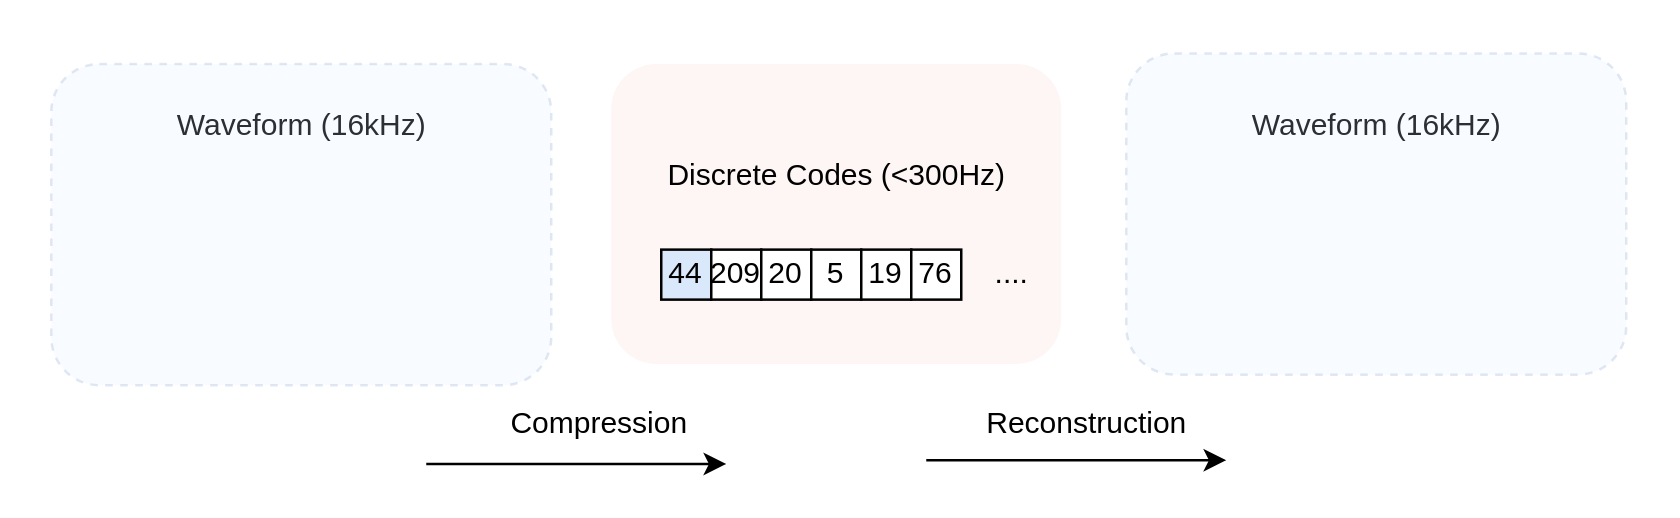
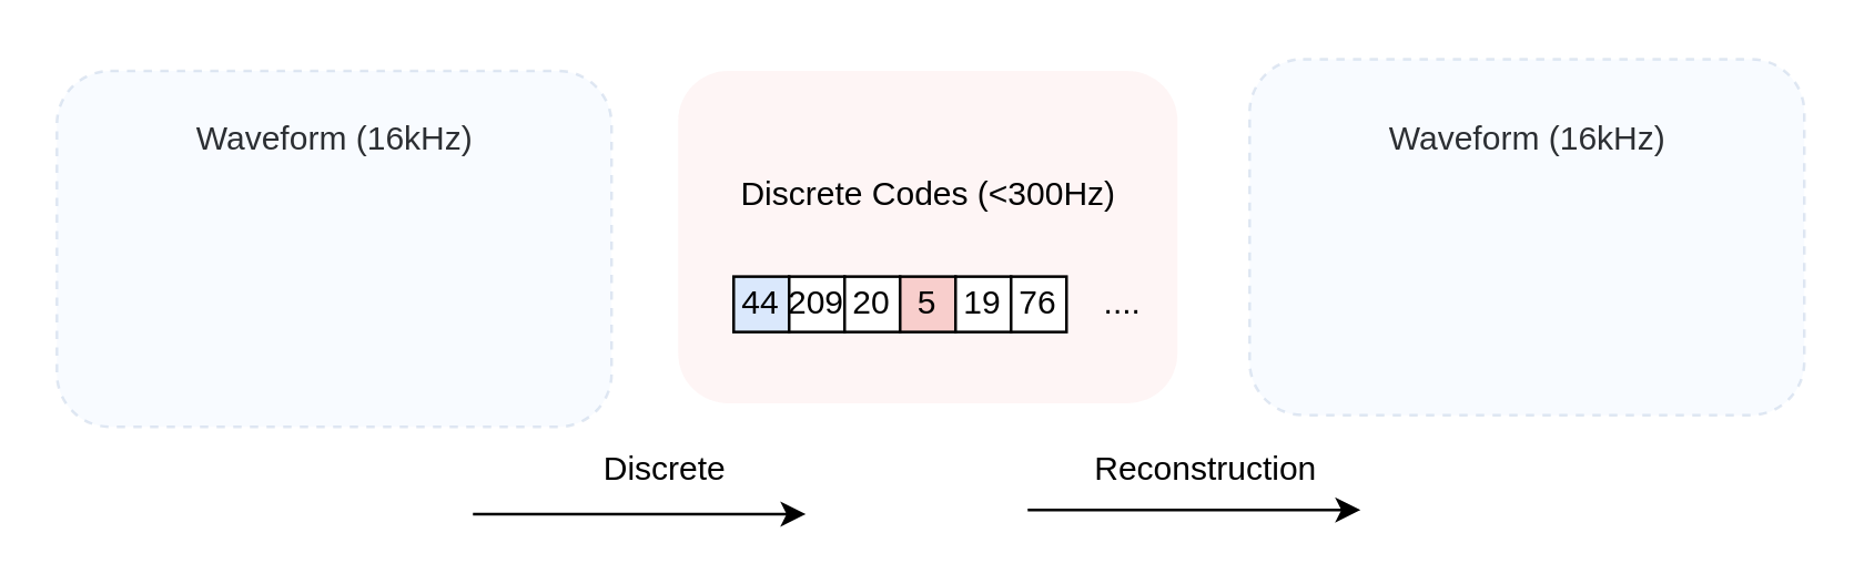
  <mxCell id="0" />
  <mxCell id="1" parent="0" />
  <mxCell id="2" value="" style="rounded=1;whiteSpace=wrap;html=1;fillColor=#f8cecc;dashed=1;strokeColor=none;fillStyle=auto;opacity=20;" vertex="1" parent="1"><mxGeometry x="244" y="25" width="180" height="120" as="geometry" /></mxCell>
  <mxCell id="3" value="" style="shape=image;verticalLabelPosition=bottom;labelBackgroundColor=default;verticalAlign=top;aspect=fixed;imageAspect=0;image=https://s11234.pcdn.co/wp-content/uploads/2010/01/waveform_popeye.gif;" vertex="1" parent="1"><mxGeometry x="30" y="65" width="180" height="88.5" as="geometry" /></mxCell>
  <mxCell id="4" value="Waveform (16kHz)" style="text;html=1;align=center;verticalAlign=middle;resizable=0;points=[];autosize=1;strokeColor=none;fillColor=none;" vertex="1" parent="1"><mxGeometry x="60" y="35" width="120" height="30" as="geometry" /></mxCell>
  <mxCell id="5" value="44" style="rounded=0;whiteSpace=wrap;html=1;fillColor=#dae8fc;" vertex="1" parent="1"><mxGeometry x="264" y="99.25" width="20" height="20" as="geometry" /></mxCell>
  <mxCell id="6" value="209" style="rounded=0;whiteSpace=wrap;html=1;" vertex="1" parent="1"><mxGeometry x="284" y="99.25" width="20" height="20" as="geometry" /></mxCell>
  <mxCell id="7" value="&lt;div&gt;20&lt;/div&gt;" style="rounded=0;whiteSpace=wrap;html=1;" vertex="1" parent="1"><mxGeometry x="304" y="99.25" width="20" height="20" as="geometry" /></mxCell>
- <mxCell id="8" value="5" style="rounded=0;whiteSpace=wrap;html=1;" vertex="1" parent="1"><mxGeometry x="324" y="99.25" width="20" height="20" as="geometry" /></mxCell>
+ <mxCell id="8" value="5" style="rounded=0;whiteSpace=wrap;html=1;fillColor=#f8cecc;" vertex="1" parent="1"><mxGeometry x="324" y="99.25" width="20" height="20" as="geometry" /></mxCell>
  <mxCell id="9" value="19" style="rounded=0;whiteSpace=wrap;html=1;" vertex="1" parent="1"><mxGeometry x="344" y="99.25" width="20" height="20" as="geometry" /></mxCell>
  <mxCell id="10" value="&lt;div&gt;76&lt;br&gt;&lt;/div&gt;" style="rounded=0;whiteSpace=wrap;html=1;" vertex="1" parent="1"><mxGeometry x="364" y="99.25" width="20" height="20" as="geometry" /></mxCell>
  <mxCell id="11" value="...." style="text;html=1;align=center;verticalAlign=middle;resizable=0;points=[];autosize=1;strokeColor=none;fillColor=none;" vertex="1" parent="1"><mxGeometry x="384" y="94.25" width="40" height="30" as="geometry" /></mxCell>
  <mxCell id="12" value="" style="shape=image;verticalLabelPosition=bottom;labelBackgroundColor=default;verticalAlign=top;aspect=fixed;imageAspect=0;image=https://s11234.pcdn.co/wp-content/uploads/2010/01/waveform_popeye.gif;" vertex="1" parent="1"><mxGeometry x="460" y="65" width="180" height="88.5" as="geometry" /></mxCell>
  <mxCell id="13" value="Waveform (16kHz)" style="text;html=1;align=center;verticalAlign=middle;resizable=0;points=[];autosize=1;strokeColor=none;fillColor=none;" vertex="1" parent="1"><mxGeometry x="490" y="35" width="120" height="30" as="geometry" /></mxCell>
  <mxCell id="14" value="Discrete Codes (&amp;lt;300Hz)" style="text;html=1;align=center;verticalAlign=middle;resizable=0;points=[];autosize=1;strokeColor=none;fillColor=none;" vertex="1" parent="1"><mxGeometry x="254" y="55" width="160" height="30" as="geometry" /></mxCell>
  <mxCell id="15" value="" style="endArrow=classic;html=1;rounded=0;" edge="1" parent="1"><mxGeometry width="50" height="50" relative="1" as="geometry"><mxPoint x="170" y="185" as="sourcePoint" /><mxPoint x="290" y="185" as="targetPoint" /></mxGeometry></mxCell>
- <mxCell id="16" value="Compression" style="text;html=1;align=center;verticalAlign=middle;resizable=0;points=[];autosize=1;strokeColor=none;fillColor=none;" vertex="1" parent="1"><mxGeometry x="194" y="153.5" width="90" height="30" as="geometry" /></mxCell>
+ <mxCell id="16" value="Discrete" style="text;html=1;align=center;verticalAlign=middle;resizable=0;points=[];autosize=1;strokeColor=none;fillColor=none;" vertex="1" parent="1"><mxGeometry x="194" y="153.5" width="90" height="30" as="geometry" /></mxCell>
  <mxCell id="17" value="" style="endArrow=classic;html=1;rounded=0;" edge="1" parent="1"><mxGeometry width="50" height="50" relative="1" as="geometry"><mxPoint x="370" y="183.5" as="sourcePoint" /><mxPoint x="490" y="183.5" as="targetPoint" /></mxGeometry></mxCell>
  <mxCell id="18" value="Reconstruction" style="text;html=1;align=center;verticalAlign=middle;resizable=0;points=[];autosize=1;strokeColor=none;fillColor=none;" vertex="1" parent="1"><mxGeometry x="384" y="153.5" width="100" height="30" as="geometry" /></mxCell>
  <mxCell id="19" value="" style="rounded=1;whiteSpace=wrap;html=1;fillColor=#dae8fc;dashed=1;strokeColor=#6c8ebf;fillStyle=auto;opacity=20;" vertex="1" parent="1"><mxGeometry x="20" y="25" width="200" height="128.5" as="geometry" /></mxCell>
  <mxCell id="20" value="" style="rounded=1;whiteSpace=wrap;html=1;fillColor=#dae8fc;dashed=1;strokeColor=#6c8ebf;fillStyle=auto;opacity=20;" vertex="1" parent="1"><mxGeometry x="450" y="20.75" width="200" height="128.5" as="geometry" /></mxCell>
